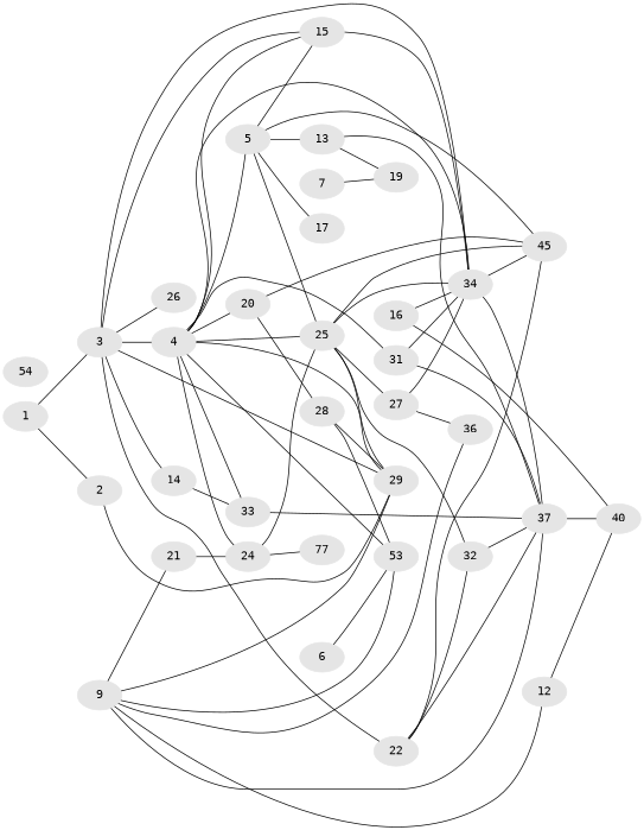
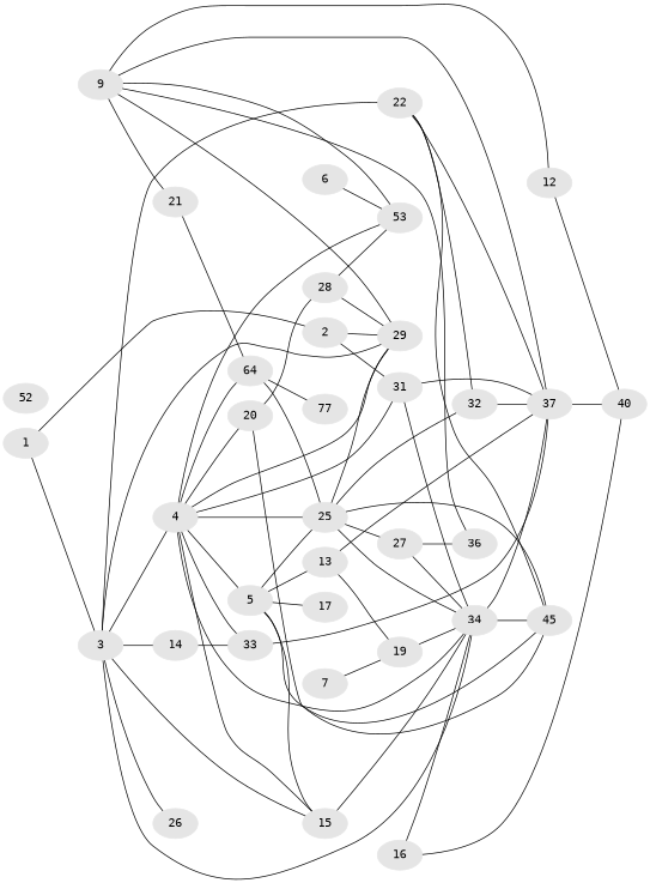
  graph {
    fontname="DejaVu Sans Mono"
    rankdir=LR
    node [color=gray90 fontname="DejaVu Sans Mono" style=filled]
    edge [fontname="DejaVu Sans Mono"]
    1 [super="+10+56"]
    2
    3 [super="+8+46"]
    29 [super="+42"]
    31
    4 [super="+44+38+41"]
    14
    15
    22
    26
    34 [super="+43+35"]
    37 [super="+39"]
    5 [super="+11+18"]
    20
-   24
+   24 [label=64]
    25 [super="+30+48"]
    33
    53 [super="+57"]
    45 [super="+58"]
    32 [super="+50"]
    13 [super="+55"]
    17
    28
    n24 [label=77]
    27
    19 [super="+23"]
    6
    7
    9 [super="+52"]
    12
    21
    36
    40
    16
-   54
+   54 [label=52]
    1 -- 2
    1 -- 3
    2 -- 29
+   2 -- 31
    3 -- 29
    3 -- 4
    3 -- 14
    3 -- 15 [weight=2]
    3 -- 22
    3 -- 26
    3 -- 34
    31 -- 34
    31 -- 37
    4 -- 29
    4 -- 31
    4 -- 15
    4 -- 34
    4 -- 5
    4 -- 20
    4 -- 24
    4 -- 25 [weight=2]
    4 -- 33
    4 -- 53 [weight=2]
    14 -- 33
    15 -- 34
    22 -- 37
    22 -- 45
    22 -- 32
    34 -- 37
    34 -- 45
    37 -- 40
    5 -- 15 [weight=2]
    5 -- 25
    5 -- 45
    5 -- 13
    5 -- 17
    20 -- 45
    20 -- 28
    24 -- 25
    24 -- n24
    25 -- 29
    25 -- 34 [weight=3]
    25 -- 45
    25 -- 32
    25 -- 27
    33 -- 37
    32 -- 37
    13 -- 37
    13 -- 19
    28 -- 29
    28 -- 53
    27 -- 34
    27 -- 36
+   19 -- 34
    6 -- 53
    7 -- 19
    9 -- 29
    9 -- 37
    9 -- 53
    9 -- 12
    9 -- 21
    9 -- 36
    12 -- 40
    21 -- 24
    16 -- 34
    16 -- 40
  }
